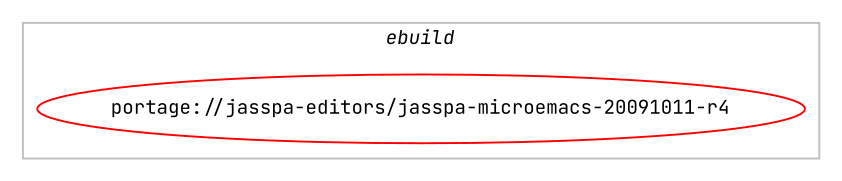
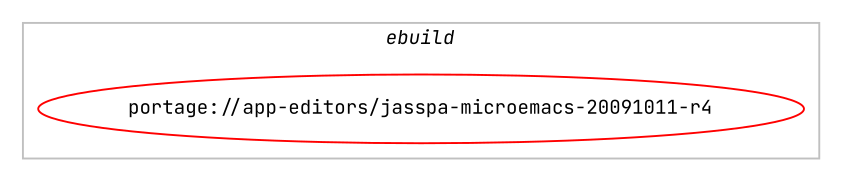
  digraph {
    compound=true
    concentrate=true
    fontname="JetBrains Mono"
    fontsize=10
    newrank=true
    rankdir=LR
    ranksep=1.5
-   n1 [color=red fontname="JetBrains Mono" fontsize=10 label="portage://jasspa-editors/jasspa-microemacs-20091011-r4" width=4]
+   n1 [color=red fontname="JetBrains Mono" fontsize=10 label="portage://app-editors/jasspa-microemacs-20091011-r4" width=4]
    subgraph cluster_1 {
      color=gray
      label=<<i>ebuild</i>>
      n1
    }
    subgraph cluster_2 {
      color=gray
      label=<<i>dependencies</i>>
      subgraph cluster_3 {
        color=gray
        fillcolor="#eeeeee"
        label=<<i>compile</i>>
        style=filled
      }
      subgraph cluster_4 {
        color=gray
        fillcolor="#eeeeee"
        label=<<i>compile and run</i>>
        style=filled
      }
      subgraph cluster_5 {
        color=gray
        fillcolor="#eeeeee"
        label=<<i>run</i>>
        style=filled
      }
    }
    subgraph cluster_6 {
      color=gray
      label=<<i>candidates</i>>
      rank=same
    }
  }
